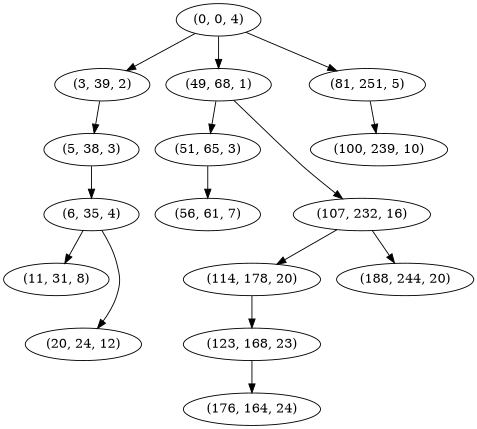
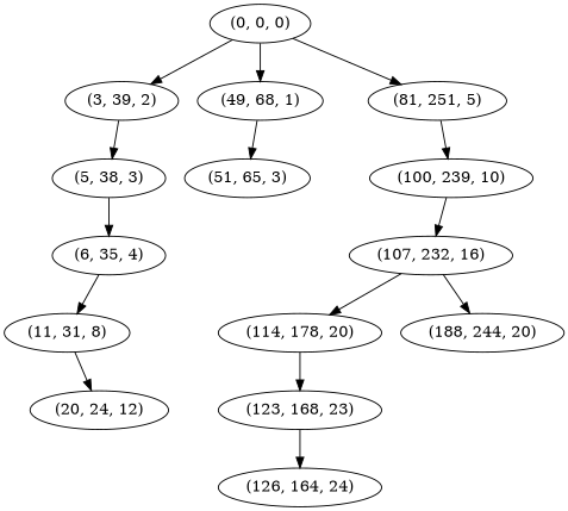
  digraph {
-   "(0, 0, 0)" [label="(0, 0, 4)"]
+   "(0, 0, 0)"
    "(3, 39, 2)"
    "(49, 68, 1)"
    "(81, 251, 5)"
    "(5, 38, 3)"
    "(51, 65, 3)"
    "(100, 239, 10)"
    "(6, 35, 4)"
    "(11, 31, 8)"
    "(20, 24, 12)"
-   "(56, 61, 7)"
    "(107, 232, 16)"
    "(114, 178, 20)"
    n14 [label="(188, 244, 20)"]
    "(123, 168, 23)"
-   "(126, 164, 24)" [label="(176, 164, 24)"]
+   "(126, 164, 24)"
    "(0, 0, 0)" -> "(3, 39, 2)"
    "(0, 0, 0)" -> "(49, 68, 1)"
    "(0, 0, 0)" -> "(81, 251, 5)"
    "(3, 39, 2)" -> "(5, 38, 3)"
    "(49, 68, 1)" -> "(51, 65, 3)"
    "(81, 251, 5)" -> "(100, 239, 10)"
    "(5, 38, 3)" -> "(6, 35, 4)"
-   "(51, 65, 3)" -> "(56, 61, 7)"
-   "(49, 68, 1)" -> "(107, 232, 16)"
+   "(100, 239, 10)" -> "(107, 232, 16)"
    "(6, 35, 4)" -> "(11, 31, 8)"
-   "(6, 35, 4)" -> "(20, 24, 12)"
+   "(11, 31, 8)" -> "(20, 24, 12)"
    "(107, 232, 16)" -> "(114, 178, 20)"
    "(107, 232, 16)" -> n14
    "(114, 178, 20)" -> "(123, 168, 23)"
    "(123, 168, 23)" -> "(126, 164, 24)"
  }
